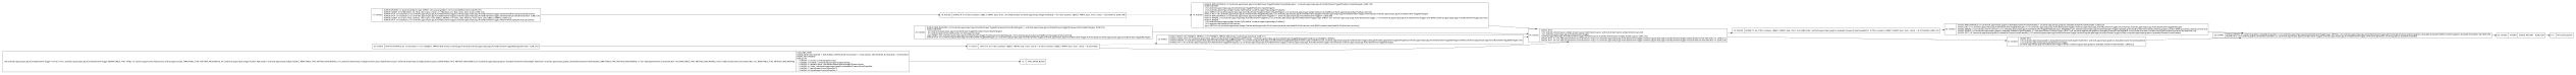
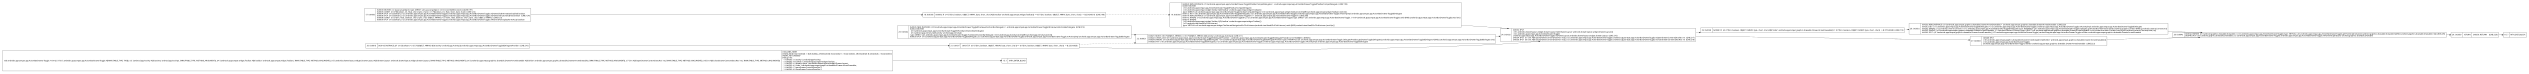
  digraph {
    fontname="Noto Sans"
    rankdir=LR
    node [fontname="Noto Sans" shape=record]
    edge [fontname="Noto Sans"]
    n1 [label="{15\:\ ?|MTH_ENTER_BLOCK\l}"]
    n2 [label="{17\:\ 0x0000|0x0000: INVOKE  (r2 I:java.lang.Object) type: DIRECT call: java.lang.Object.\<init\>():void A[MD:():void (c)] (LINE:197)\l0x0003: CONST  (r0 I:??[boolean, int, float, short, byte, char]) = (1 ??[boolean, int, float, short, byte, char])  (LINE:122)\l0x0004: IPUT  (r0 I:boolean), (r2 I:androidx.appcompat.app.ActionBarDrawerToggle) androidx.appcompat.app.ActionBarDrawerToggle.mDrawerSlideAnimationEnabled boolean \l0x0006: IPUT  (r0 I:boolean), (r2 I:androidx.appcompat.app.ActionBarDrawerToggle) androidx.appcompat.app.ActionBarDrawerToggle.mDrawerIndicatorEnabled boolean  (LINE:124)\l0x0008: CONST  (r0 I:??[int, float, boolean, short, byte, char, OBJECT, ARRAY]) = (0 ??[int, float, boolean, short, byte, char, OBJECT, ARRAY])  (LINE:132)\l0x0009: IPUT  (r0 I:boolean), (r2 I:androidx.appcompat.app.ActionBarDrawerToggle) androidx.appcompat.app.ActionBarDrawerToggle.mWarnedForDisplayHomeAsUp boolean \l}"]
    n3 [label="{18\:\ 0x000b|0x000b: IF  (r4 I:??[int, boolean, OBJECT, ARRAY, byte, short, char] A[D('toolbar' androidx.appcompat.widget.Toolbar)]) == (0 ??[int, boolean, OBJECT, ARRAY, byte, short, char])  \-\> B:20:0x001d  (LINE:198)\l}"]
    n4 [label="{19\:\ 0x000d|0x000d: NEW_INSTANCE  (r0 I:androidx.appcompat.app.ActionBarDrawerToggle$ToolbarCompatDelegate) =  androidx.appcompat.app.ActionBarDrawerToggle$ToolbarCompatDelegate  (LINE:199)\l0x000f: INVOKE  \l  (r0 I:androidx.appcompat.app.ActionBarDrawerToggle$ToolbarCompatDelegate)\l  (r4 I:androidx.appcompat.widget.Toolbar A[D('toolbar' androidx.appcompat.widget.Toolbar)])\l type: DIRECT call: androidx.appcompat.app.ActionBarDrawerToggle.ToolbarCompatDelegate.\<init\>(androidx.appcompat.widget.Toolbar):void A[MD:(androidx.appcompat.widget.Toolbar):void (m)]\l0x0012: IPUT  (r0 I:androidx.appcompat.app.ActionBarDrawerToggle$Delegate), (r2 I:androidx.appcompat.app.ActionBarDrawerToggle) androidx.appcompat.app.ActionBarDrawerToggle.mActivityImpl androidx.appcompat.app.ActionBarDrawerToggle$Delegate \l0x0014: NEW_INSTANCE  (r0 I:androidx.appcompat.app.ActionBarDrawerToggle$1) =  androidx.appcompat.app.ActionBarDrawerToggle$1  (LINE:200)\l0x0016: INVOKE  (r0 I:androidx.appcompat.app.ActionBarDrawerToggle$1), (r2 I:androidx.appcompat.app.ActionBarDrawerToggle) type: DIRECT call: androidx.appcompat.app.ActionBarDrawerToggle.1.\<init\>(androidx.appcompat.app.ActionBarDrawerToggle):void A[MD:(androidx.appcompat.app.ActionBarDrawerToggle):void (m)]\l0x0019: INVOKE  \l  (r4 I:androidx.appcompat.widget.Toolbar A[D('toolbar' androidx.appcompat.widget.Toolbar)])\l  (r0 I:android.view.View$OnClickListener)\l type: VIRTUAL call: androidx.appcompat.widget.Toolbar.setNavigationOnClickListener(android.view.View$OnClickListener):void A[MD:(android.view.View$OnClickListener):void (m)]\l}"]
    n5 [label="{24\:\ 0x0032|0x0032: IPUT  \l  (r5 I:androidx.drawerlayout.widget.DrawerLayout A[D('drawerLayout' androidx.drawerlayout.widget.DrawerLayout)])\l  (r2 I:androidx.appcompat.app.ActionBarDrawerToggle)\l androidx.appcompat.app.ActionBarDrawerToggle.mDrawerLayout androidx.drawerlayout.widget.DrawerLayout  (LINE:216)\l0x0034: IPUT  (r7 I:int A[D('openDrawerContentDescRes' int)]), (r2 I:androidx.appcompat.app.ActionBarDrawerToggle) androidx.appcompat.app.ActionBarDrawerToggle.mOpenDrawerContentDescRes int  (LINE:217)\l0x0036: IPUT  (r8 I:int A[D('closeDrawerContentDescRes' int)]), (r2 I:androidx.appcompat.app.ActionBarDrawerToggle) androidx.appcompat.app.ActionBarDrawerToggle.mCloseDrawerContentDescRes int  (LINE:218)\l}"]
    n6 [label="{20\:\ 0x001d|0x001d: INSTANCE_OF  (r0 I:boolean) = (r3 I:??[OBJECT, ARRAY] A[D('activity' android.app.Activity)]) androidx.appcompat.app.ActionBarDrawerToggle$DelegateProvider  (LINE:210)\l}"]
    n7 [label="{21\:\ 0x001f|0x001f: IF  (r0 I:??[int, boolean, OBJECT, ARRAY, byte, short, char]) == (0 ??[int, boolean, OBJECT, ARRAY, byte, short, char])  \-\> B:23:0x002b \l}"]
    n8 [label="{25\:\ 0x0038|0x0038: IF  (r6 I:??[int, boolean, OBJECT, ARRAY, byte, short, char] A[D('slider' androidx.appcompat.graphics.drawable.DrawerArrowDrawable)]) != (0 ??[int, boolean, OBJECT, ARRAY, byte, short, char])  \-\> B:27:0x0048  (LINE:219)\l}"]
    n9 [label="{27\:\ 0x0048|0x0048: IPUT  \l  (r6 I:androidx.appcompat.graphics.drawable.DrawerArrowDrawable A[D('slider' androidx.appcompat.graphics.drawable.DrawerArrowDrawable)])\l  (r2 I:androidx.appcompat.app.ActionBarDrawerToggle)\l androidx.appcompat.app.ActionBarDrawerToggle.mSlider androidx.appcompat.graphics.drawable.DrawerArrowDrawable  (LINE:222)\l}"]
    n10 [label="{26\:\ 0x003a|0x003a: NEW_INSTANCE  (r0 I:androidx.appcompat.graphics.drawable.DrawerArrowDrawable) =  androidx.appcompat.graphics.drawable.DrawerArrowDrawable  (LINE:220)\l0x003c: IGET  (r1 I:androidx.appcompat.app.ActionBarDrawerToggle$Delegate) = (r2 I:androidx.appcompat.app.ActionBarDrawerToggle) androidx.appcompat.app.ActionBarDrawerToggle.mActivityImpl androidx.appcompat.app.ActionBarDrawerToggle$Delegate \l0x003e: INVOKE  (r1 I:android.content.Context) = (r1 I:androidx.appcompat.app.ActionBarDrawerToggle$Delegate) type: INTERFACE call: androidx.appcompat.app.ActionBarDrawerToggle.Delegate.getActionBarThemedContext():android.content.Context A[MD:():android.content.Context (m)]\l0x0042: INVOKE  (r0 I:androidx.appcompat.graphics.drawable.DrawerArrowDrawable), (r1 I:android.content.Context) type: DIRECT call: androidx.appcompat.graphics.drawable.DrawerArrowDrawable.\<init\>(android.content.Context):void A[MD:(android.content.Context):void (m)]\l0x0045: IPUT  (r0 I:androidx.appcompat.graphics.drawable.DrawerArrowDrawable), (r2 I:androidx.appcompat.app.ActionBarDrawerToggle) androidx.appcompat.app.ActionBarDrawerToggle.mSlider androidx.appcompat.graphics.drawable.DrawerArrowDrawable \l}"]
    n11 [label="{28\:\ 0x004a|0x004a: INVOKE  (r0 I:android.graphics.drawable.Drawable) = (r2 I:androidx.appcompat.app.ActionBarDrawerToggle) type: VIRTUAL call: androidx.appcompat.app.ActionBarDrawerToggle.getThemeUpIndicator():android.graphics.drawable.Drawable A[MD:():android.graphics.drawable.Drawable (m)] (LINE:225)\l0x004e: IPUT  (r0 I:android.graphics.drawable.Drawable), (r2 I:androidx.appcompat.app.ActionBarDrawerToggle) androidx.appcompat.app.ActionBarDrawerToggle.mHomeAsUpIndicator android.graphics.drawable.Drawable \l}"]
    n12 [label="{29\:\ 0x0050|RETURN\l|0x0050: RETURN    (LINE:226)\l}"]
    n13 [label="{16\:\ ?|MTH_EXIT_BLOCK\l}"]
    n14 [label="{22\:\ 0x0021|0x0021: MOVE  (r0 I:??[OBJECT, ARRAY]) = (r3 I:??[OBJECT, ARRAY] A[D('activity' android.app.Activity)])  (LINE:211)\l0x0022: CHECK_CAST (r0 I:androidx.appcompat.app.ActionBarDrawerToggle$DelegateProvider) = (androidx.appcompat.app.ActionBarDrawerToggle$DelegateProvider) (r0 I:??[OBJECT, ARRAY]) \l0x0024: INVOKE  (r0 I:androidx.appcompat.app.ActionBarDrawerToggle$Delegate) = (r0 I:androidx.appcompat.app.ActionBarDrawerToggle$DelegateProvider) type: INTERFACE call: androidx.appcompat.app.ActionBarDrawerToggle.DelegateProvider.getDrawerToggleDelegate():androidx.appcompat.app.ActionBarDrawerToggle$Delegate A[MD:():androidx.appcompat.app.ActionBarDrawerToggle$Delegate (m)]\l0x0028: IPUT  (r0 I:androidx.appcompat.app.ActionBarDrawerToggle$Delegate), (r2 I:androidx.appcompat.app.ActionBarDrawerToggle) androidx.appcompat.app.ActionBarDrawerToggle.mActivityImpl androidx.appcompat.app.ActionBarDrawerToggle$Delegate \l}"]
    n15 [label="{23\:\ 0x002b|0x002b: NEW_INSTANCE  (r0 I:androidx.appcompat.app.ActionBarDrawerToggle$FrameworkActionBarDelegate) =  androidx.appcompat.app.ActionBarDrawerToggle$FrameworkActionBarDelegate  (LINE:213)\l0x002d: INVOKE  \l  (r0 I:androidx.appcompat.app.ActionBarDrawerToggle$FrameworkActionBarDelegate)\l  (r3 I:android.app.Activity A[D('activity' android.app.Activity)])\l type: DIRECT call: androidx.appcompat.app.ActionBarDrawerToggle.FrameworkActionBarDelegate.\<init\>(android.app.Activity):void A[MD:(android.app.Activity):void (m)]\l0x0030: IPUT  (r0 I:androidx.appcompat.app.ActionBarDrawerToggle$Delegate), (r2 I:androidx.appcompat.app.ActionBarDrawerToggle) androidx.appcompat.app.ActionBarDrawerToggle.mActivityImpl androidx.appcompat.app.ActionBarDrawerToggle$Delegate \l}"]
    n16 [label="{void androidx.appcompat.app.ActionBarDrawerToggle.\<init\>((r2 'this' I:androidx.appcompat.app.ActionBarDrawerToggle A[IMMUTABLE_TYPE, THIS]), (r3 I:android.app.Activity A[D('activity' android.app.Activity), IMMUTABLE_TYPE, METHOD_ARGUMENT]), (r4 I:androidx.appcompat.widget.Toolbar A[D('toolbar' androidx.appcompat.widget.Toolbar), IMMUTABLE_TYPE, METHOD_ARGUMENT]), (r5 I:androidx.drawerlayout.widget.DrawerLayout A[D('drawerLayout' androidx.drawerlayout.widget.DrawerLayout), IMMUTABLE_TYPE, METHOD_ARGUMENT]), (r6 I:androidx.appcompat.graphics.drawable.DrawerArrowDrawable A[D('slider' androidx.appcompat.graphics.drawable.DrawerArrowDrawable), IMMUTABLE_TYPE, METHOD_ARGUMENT]), (r7 I:int A[D('openDrawerContentDescRes' int), IMMUTABLE_TYPE, METHOD_ARGUMENT]), (r8 I:int A[D('closeDrawerContentDescRes' int), IMMUTABLE_TYPE, METHOD_ARGUMENT]))  | USE_LINES_HINTS\lCROSS_EDGE: B:27:0x0048 \-\> B:28:0x004a, CROSS_EDGE: B:22:0x0021 \-\> B:24:0x0032, CROSS_EDGE: B:23:0x002b \-\> B:24:0x0032\lINLINE_NOT_NEEDED\lDebug Info:\l  \-1 \-0x0050: r3 'activity' Landroid\/app\/Activity;\l  \-1 \-0x0050: r4 'toolbar' Landroidx\/appcompat\/widget\/Toolbar;\l  \-1 \-0x0050: r5 'drawerLayout' Landroidx\/drawerlayout\/widget\/DrawerLayout;\l  \-1 \-0x0050: r6 'slider' Landroidx\/appcompat\/graphics\/drawable\/DrawerArrowDrawable;\l  \-1 \-0x0050: r7 'openDrawerContentDescRes' I\l  \-1 \-0x0050: r8 'closeDrawerContentDescRes' I\l}"]
    n2 -> n3
    n3 -> n4 [style=dashed]
    n4 -> n5
    n5 -> n8
    n5 -> n9
    n6 -> n7
    n7 -> n5
    n7 -> n14 [style=dashed]
    n8 -> n10 [style=dashed]
    n9 -> n11
    n10 -> n11
    n11 -> n12
    n12 -> n13
    n14 -> n5
-   n15 -> n5
+   n15 -> n14
    n16 -> n1
  }
